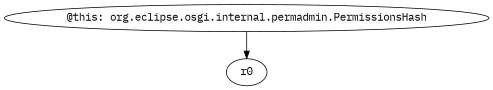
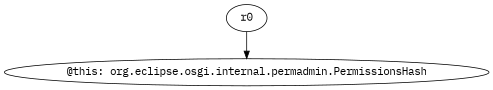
  digraph {
    fontname="IBM Plex Mono"
    node [fontname="IBM Plex Mono"]
    n1 [label="@this: org.eclipse.osgi.internal.permadmin.PermissionsHash"]
    n2 [label=r0]
-   n1 -> n2 [fontname="IBM Plex Mono"]
+   n2 -> n1 [fontname="IBM Plex Mono"]
  }
